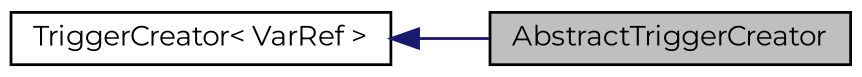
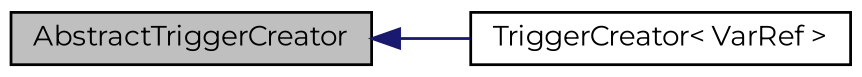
  digraph {
    rankdir=LR
    fontname=Montserrat
    node [color=black fontname=Montserrat fontsize=10 shape=record style=filled]
    n1 [fillcolor=grey75 fontcolor=black height=0.2 label=AbstractTriggerCreator width=0.4]
    n2 [fillcolor=white height=0.2 label="TriggerCreator\< VarRef \>" width=0.4]
-   n2 -> n1 [color=midnightblue dir=back fontname=Montserrat fontsize=10 labelfontname=FreeSans labelfontsize=10 style=solid]
+   n1 -> n2 [color=midnightblue dir=back fontname=Montserrat fontsize=10 labelfontname=FreeSans labelfontsize=10 style=solid]
  }
